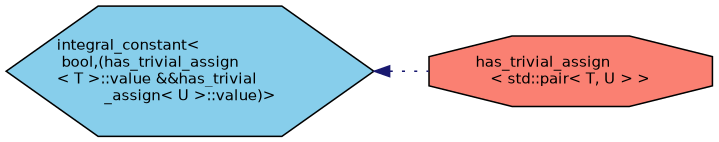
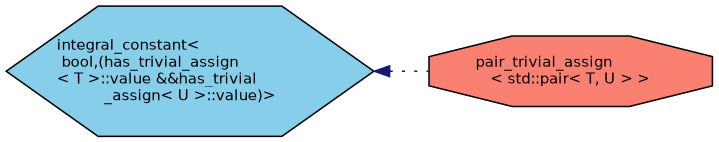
  digraph {
    rankdir=LR
    node [color=black fontname=Helvetica fontsize=10 style=filled]
-   n1 [fillcolor=salmon fontcolor=black height=0.2 label="has_trivial_assign\l\< std::pair\< T, U \> \>" shape=octagon width=0.4]
+   n1 [fillcolor=salmon fontcolor=black height=0.2 label="pair_trivial_assign\l\< std::pair\< T, U \> \>" shape=octagon width=0.4]
    n2 [fillcolor=skyblue height=0.2 label="integral_constant\<\l bool,(has_trivial_assign\l\< T \>::value &&has_trivial\l_assign\< U \>::value)\>" shape=hexagon width=0.4]
    n2 -> n1 [color=midnightblue dir=back fontname=Helvetica fontsize=10 labelfontname=Helvetica labelfontsize=10 style=dotted]
  }
